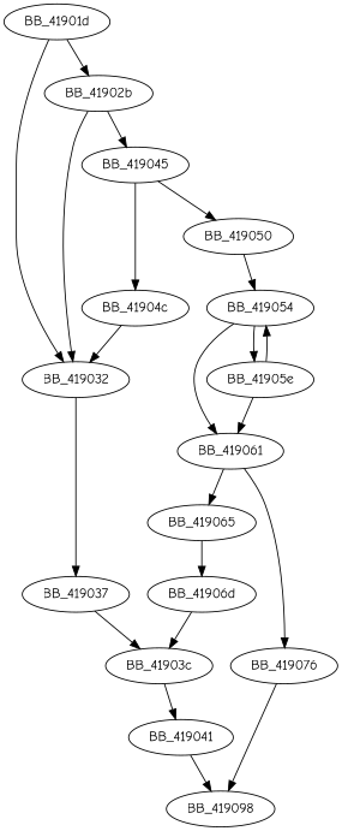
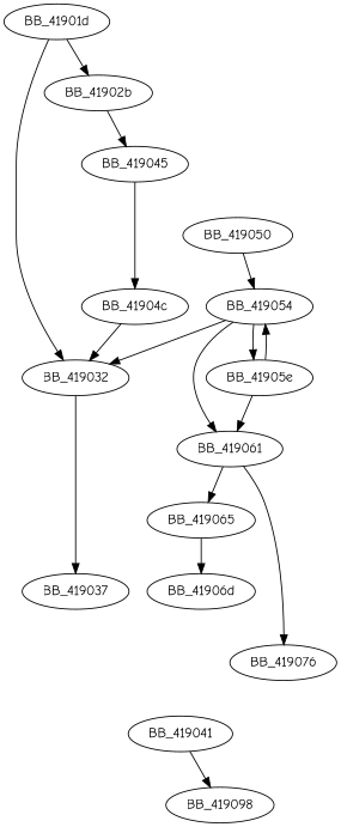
  digraph {
    fontname="Comic Neue"
    node [fontname="Comic Neue"]
    edge [fontname="Comic Neue"]
    BB_41901d
    BB_41902b
    BB_419032
    BB_419045
    BB_419037
    BB_41904c
    BB_419050
-   BB_41903c
    BB_419054
    BB_419041
    n11 [label=BB_419098]
    BB_41905e
    BB_419061
    BB_419065
    BB_419076
    BB_41906d
    BB_41901d -> BB_41902b
    BB_41901d -> BB_419032
-   BB_41902b -> BB_419032
+   BB_419054 -> BB_419032
    BB_41902b -> BB_419045
    BB_419032 -> BB_419037
    BB_419045 -> BB_41904c
-   BB_419045 -> BB_419050
-   BB_419037 -> BB_41903c
    BB_41904c -> BB_419032
    BB_419050 -> BB_419054
-   BB_41903c -> BB_419041
    BB_419054 -> BB_41905e
    BB_419054 -> BB_419061
    BB_419041 -> n11
    BB_41905e -> BB_419054
    BB_41905e -> BB_419061
    BB_419061 -> BB_419065
    BB_419061 -> BB_419076
    BB_419065 -> BB_41906d
-   BB_419076 -> n11
-   BB_41906d -> BB_41903c
  }
